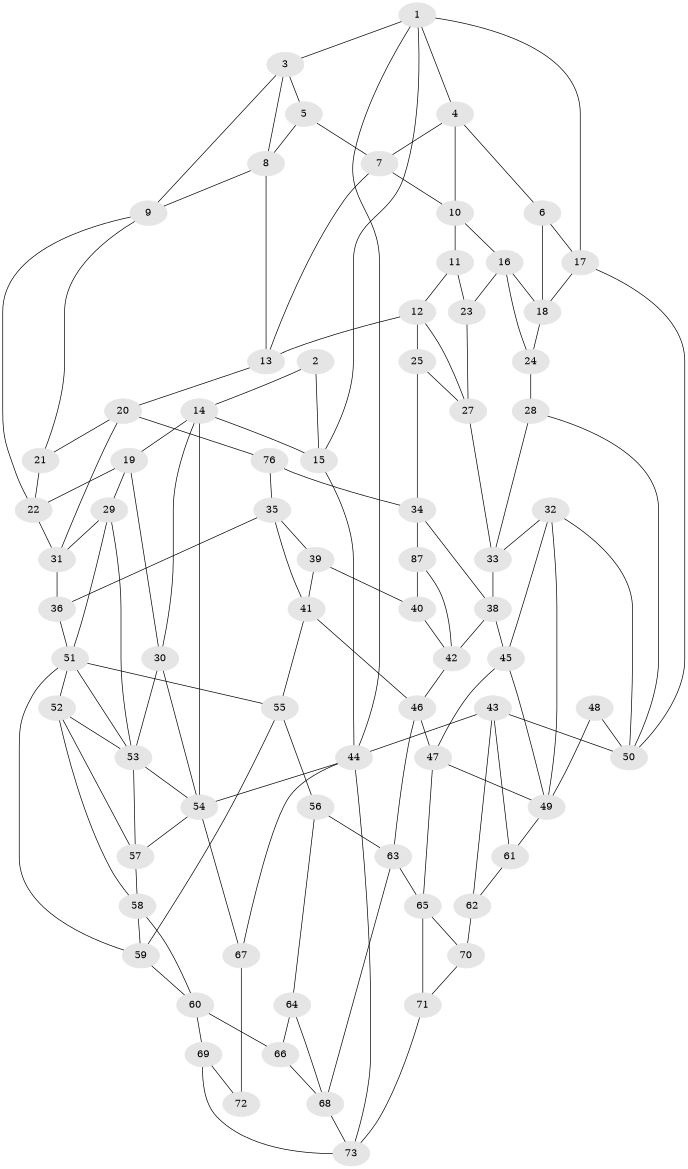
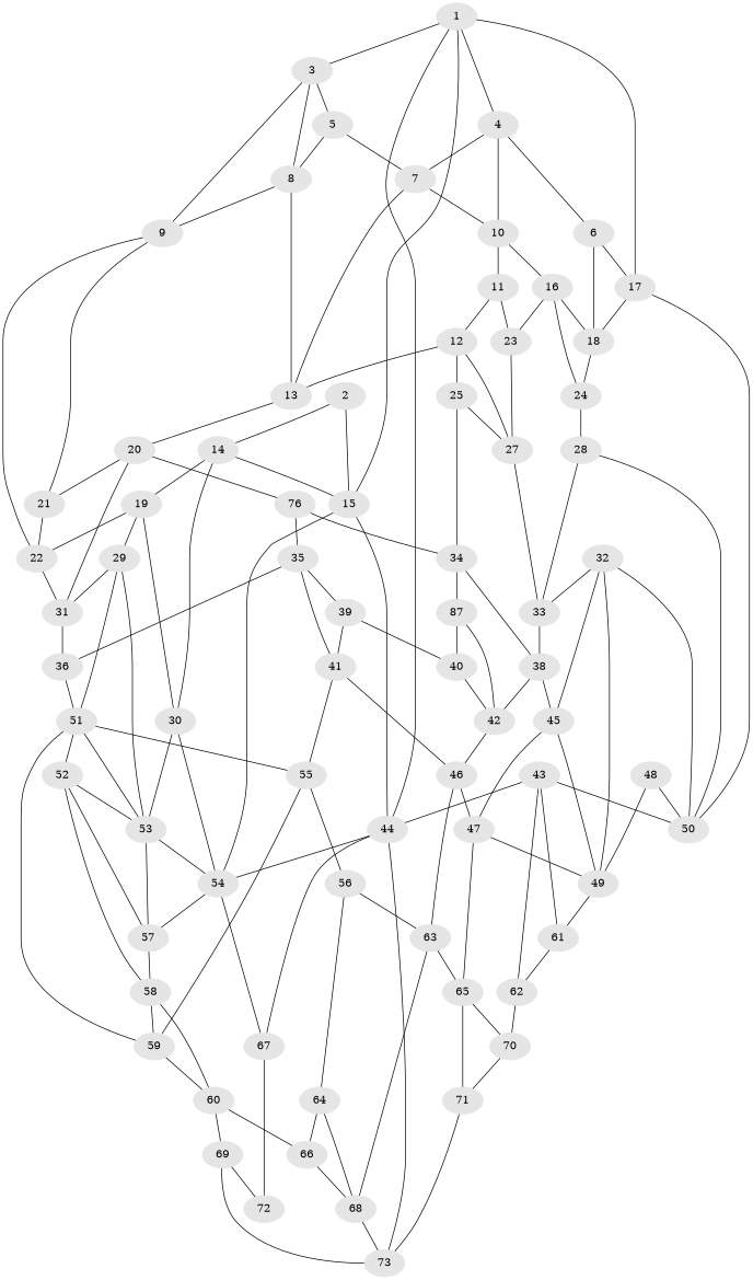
  graph {
    node [color=gray90 style=filled]
    edge [weight=1.0]
    1
    3
    4
    15
    17
    44
    5
    8
    9
    6
    7
    10
    54
    18
    50
    67
    73
    2
    14
    19
    30
    13
    21
    22
    11
    16
    24
    20
    31
    12
    23
    25
    27
    34
    33
    n36 [label=76]
    29
    53
    57
    28
    51
    35
    36
    38
    n45 [label=87]
    39
    41
    55
    52
    59
    32
    45
    49
    47
    61
    42
    40
    46
    63
    56
    43
    62
    70
    72
    65
    68
    71
    48
    58
    60
    64
    66
    69
    1 -- 3
    1 -- 4
    1 -- 15
    1 -- 17
    1 -- 44
    3 -- 5
    3 -- 8
    3 -- 9
    4 -- 6
    4 -- 7
    4 -- 10
    15 -- 44
-   14 -- 54
+   15 -- 54
    17 -- 18
    17 -- 50
    44 -- 54
    44 -- 67
    44 -- 73
    5 -- 8
    5 -- 7
    8 -- 9
    8 -- 13
    9 -- 21
    9 -- 22
    6 -- 17
    6 -- 18
    7 -- 10
    7 -- 13
    10 -- 11
    10 -- 16
    54 -- 67
    54 -- 57
    18 -- 24
    67 -- 72 [weight=2.0]
    2 -- 15
    2 -- 14
    14 -- 15
    14 -- 19
    14 -- 30
    19 -- 30
    19 -- 22
    19 -- 29
    30 -- 54
    30 -- 53
    13 -- 20
    21 -- 22
    22 -- 31
    11 -- 12
    11 -- 23 [weight=2.0]
    16 -- 18
    16 -- 24
    16 -- 23
    24 -- 28 [weight=2.0]
    20 -- 21
    20 -- 31
    20 -- n36
    31 -- 36
    12 -- 13
    12 -- 25
    12 -- 27
    23 -- 27
    25 -- 27
    25 -- 34
    27 -- 33
    34 -- 38
    34 -- n45
    33 -- 38
    n36 -- 34
    n36 -- 35
    29 -- 31
    29 -- 53
    29 -- 51
    53 -- 54
    53 -- 57
    57 -- 58
    28 -- 50
    28 -- 33
    51 -- 53
    51 -- 55
    51 -- 52
    51 -- 59
    35 -- 36
    35 -- 39
    35 -- 41
    36 -- 51
    38 -- 45
    38 -- 42
    n45 -- 42
    n45 -- 40
    39 -- 41
    39 -- 40 [weight=2.0]
    41 -- 55
    41 -- 46
    55 -- 59
    55 -- 56
    52 -- 53
    52 -- 57
    52 -- 58
    59 -- 60
    32 -- 50
    32 -- 33
    32 -- 45
    32 -- 49
    45 -- 49
    45 -- 47
    49 -- 61
    47 -- 49
    47 -- 65
    61 -- 62
    42 -- 46
    40 -- 42
    46 -- 47
    46 -- 63
    63 -- 65
    63 -- 68
    56 -- 63
    56 -- 64
    43 -- 44
    43 -- 50
    43 -- 61
    43 -- 62
    62 -- 70 [weight=2.0]
    70 -- 71
    65 -- 70
    65 -- 71
    68 -- 73
    71 -- 73
    48 -- 50 [weight=2.0]
    48 -- 49 [weight=2.0]
    58 -- 59
    58 -- 60
    60 -- 66
    60 -- 69
    64 -- 68
    64 -- 66 [weight=2.0]
    66 -- 68
    69 -- 73
    69 -- 72 [weight=2.0]
  }
